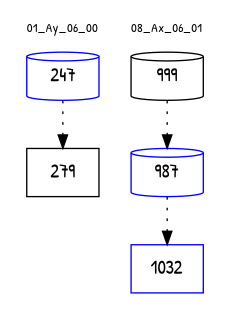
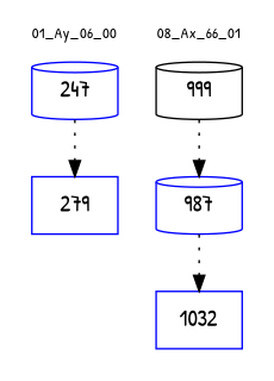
  digraph {
    fontname="Patrick Hand"
    node [color=blue fontname="Patrick Hand" shape=cylinder]
    edge [color=black fontname="Patrick Hand" style=dotted]
    n1 [label=247]
-   n2 [color=black label=279 shape=box]
+   n2 [label=279 shape=box]
    n3 [color=black label=999]
    n4 [label=987]
    n5 [label=1032 shape=box]
    subgraph cluster_1 {
      color=white
      fontsize=10
      label="01_Ay_06_00"
      n1
      n2
    }
    subgraph cluster_2 {
      color=white
      fontsize=10
-     label="08_Ax_06_01"
+     label="08_Ax_66_01"
      n3
      n4
      n5
    }
    n1 -> n2
    n3 -> n4
    n4 -> n5
  }
